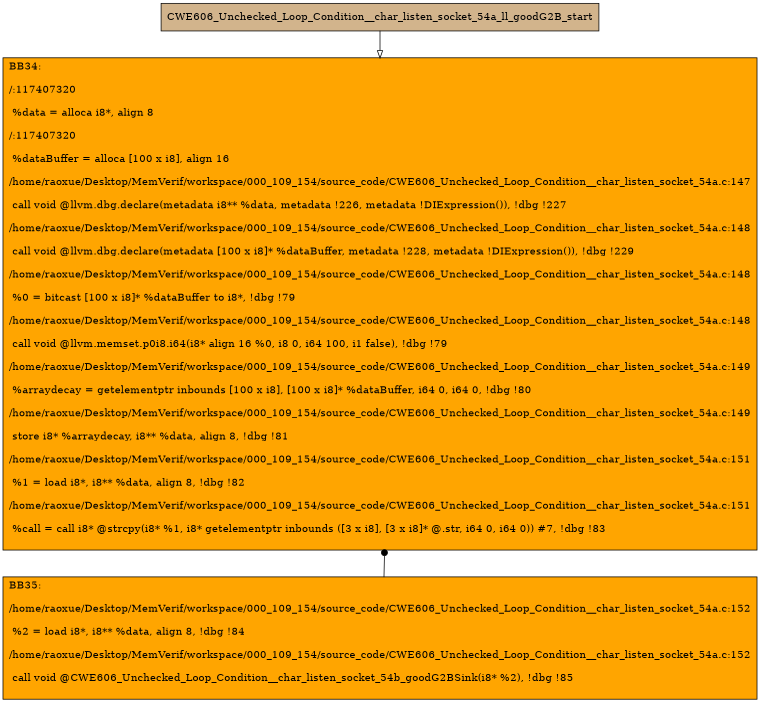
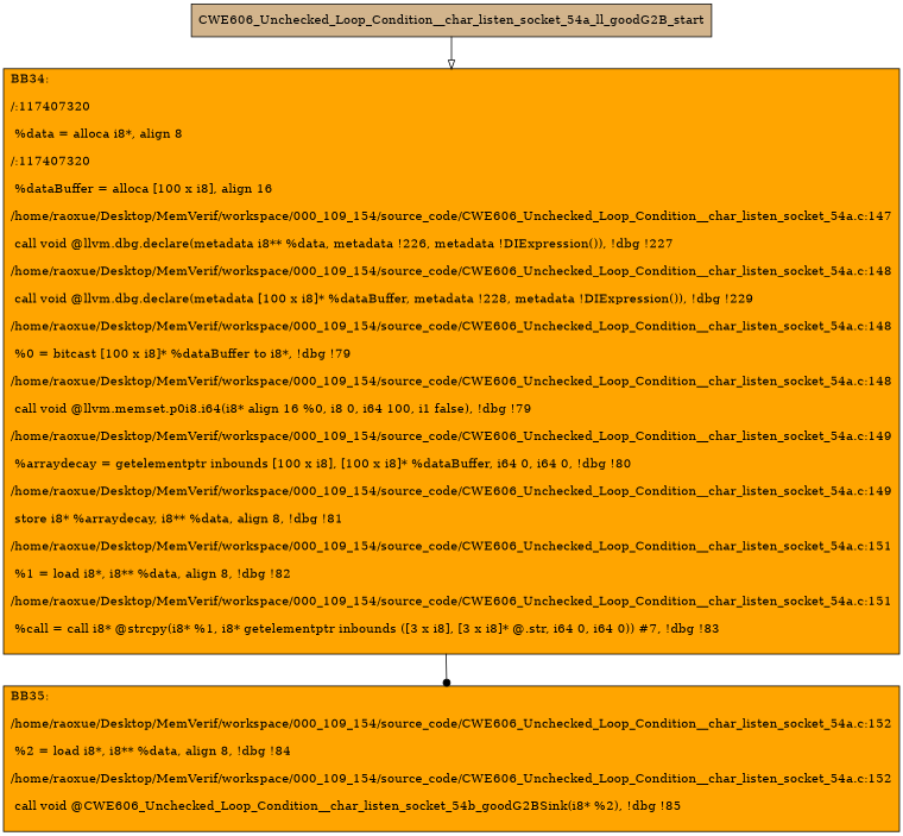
  digraph {
    node [color=black fillcolor=orange shape=record style=filled]
    n1 [fillcolor=tan label="{CWE606_Unchecked_Loop_Condition__char_listen_socket_54a_ll_goodG2B_start}"]
    n2 [label="{BB34:\l\l/:117407320\l\n  %data = alloca i8*, align 8\l\n/:117407320\l\n  %dataBuffer = alloca [100 x i8], align 16\l\n/home/raoxue/Desktop/MemVerif/workspace/000_109_154/source_code/CWE606_Unchecked_Loop_Condition__char_listen_socket_54a.c:147\l\n  call void @llvm.dbg.declare(metadata i8** %data, metadata !226, metadata !DIExpression()), !dbg !227\l\n/home/raoxue/Desktop/MemVerif/workspace/000_109_154/source_code/CWE606_Unchecked_Loop_Condition__char_listen_socket_54a.c:148\l\n  call void @llvm.dbg.declare(metadata [100 x i8]* %dataBuffer, metadata !228, metadata !DIExpression()), !dbg !229\l\n/home/raoxue/Desktop/MemVerif/workspace/000_109_154/source_code/CWE606_Unchecked_Loop_Condition__char_listen_socket_54a.c:148\l\n  %0 = bitcast [100 x i8]* %dataBuffer to i8*, !dbg !79\l\n/home/raoxue/Desktop/MemVerif/workspace/000_109_154/source_code/CWE606_Unchecked_Loop_Condition__char_listen_socket_54a.c:148\l\n  call void @llvm.memset.p0i8.i64(i8* align 16 %0, i8 0, i64 100, i1 false), !dbg !79\l\n/home/raoxue/Desktop/MemVerif/workspace/000_109_154/source_code/CWE606_Unchecked_Loop_Condition__char_listen_socket_54a.c:149\l\n  %arraydecay = getelementptr inbounds [100 x i8], [100 x i8]* %dataBuffer, i64 0, i64 0, !dbg !80\l\n/home/raoxue/Desktop/MemVerif/workspace/000_109_154/source_code/CWE606_Unchecked_Loop_Condition__char_listen_socket_54a.c:149\l\n  store i8* %arraydecay, i8** %data, align 8, !dbg !81\l\n/home/raoxue/Desktop/MemVerif/workspace/000_109_154/source_code/CWE606_Unchecked_Loop_Condition__char_listen_socket_54a.c:151\l\n  %1 = load i8*, i8** %data, align 8, !dbg !82\l\n/home/raoxue/Desktop/MemVerif/workspace/000_109_154/source_code/CWE606_Unchecked_Loop_Condition__char_listen_socket_54a.c:151\l\n  %call = call i8* @strcpy(i8* %1, i8* getelementptr inbounds ([3 x i8], [3 x i8]* @.str, i64 0, i64 0)) #7, !dbg !83\l\n}"]
    n3 [label="{BB35:\l\l/home/raoxue/Desktop/MemVerif/workspace/000_109_154/source_code/CWE606_Unchecked_Loop_Condition__char_listen_socket_54a.c:152\l\n  %2 = load i8*, i8** %data, align 8, !dbg !84\l\n/home/raoxue/Desktop/MemVerif/workspace/000_109_154/source_code/CWE606_Unchecked_Loop_Condition__char_listen_socket_54a.c:152\l\n  call void @CWE606_Unchecked_Loop_Condition__char_listen_socket_54b_goodG2BSink(i8* %2), !dbg !85\l\n}"]
    n1 -> n2 [arrowhead=onormal]
-   n3 -> n2 [arrowhead=dot]
+   n2 -> n3 [arrowhead=dot]
  }
